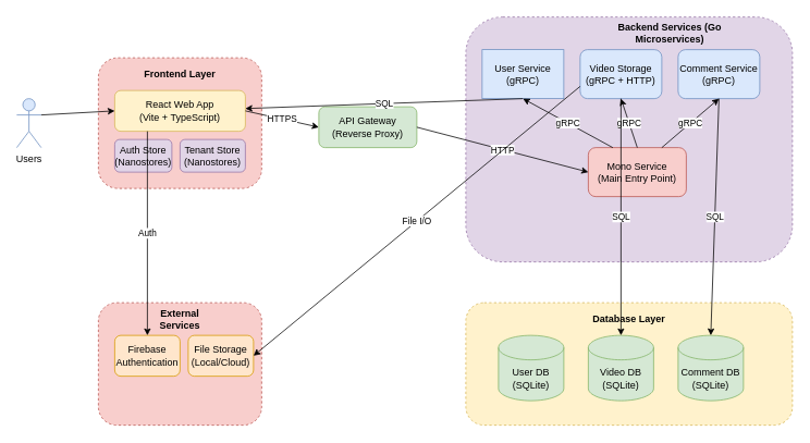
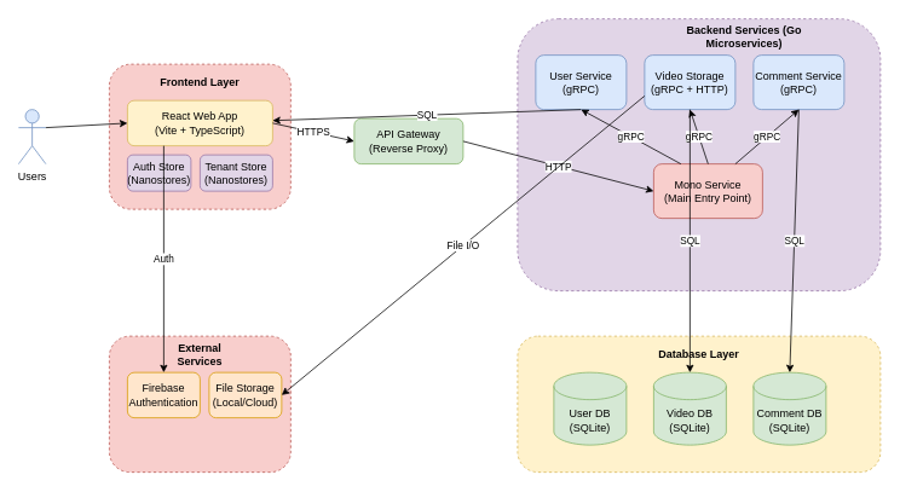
  <mxCell id="0" />
  <mxCell id="1" parent="0" />
  <mxCell id="2" value="Users" style="shape=umlActor;verticalLabelPosition=bottom;verticalAlign=top;html=1;outlineConnect=0;fillColor=#dae8fc;strokeColor=#6c8ebf;" parent="1" vertex="1"><mxGeometry x="20" y="120" width="30" height="60" as="geometry" /></mxCell>
  <mxCell id="3" value="" style="rounded=1;whiteSpace=wrap;html=1;fillColor=#f8cecc;strokeColor=#b85450;dashed=1;" parent="1" vertex="1"><mxGeometry x="120" y="70" width="200" height="160" as="geometry" /></mxCell>
  <mxCell id="4" value="Frontend Layer" style="text;html=1;strokeColor=none;fillColor=none;align=center;verticalAlign=middle;whiteSpace=wrap;rounded=0;fontStyle=1;" parent="1" vertex="1"><mxGeometry x="170" y="80" width="100" height="20" as="geometry" /></mxCell>
  <mxCell id="5" value="React Web App&#10;(Vite + TypeScript)" style="rounded=1;whiteSpace=wrap;html=1;fillColor=#fff2cc;strokeColor=#d6b656;" parent="1" vertex="1"><mxGeometry x="140" y="110" width="160" height="50" as="geometry" /></mxCell>
  <mxCell id="6" value="Auth Store&#10;(Nanostores)" style="rounded=1;whiteSpace=wrap;html=1;fillColor=#e1d5e7;strokeColor=#9673a6;" parent="1" vertex="1"><mxGeometry x="140" y="170" width="70" height="40" as="geometry" /></mxCell>
  <mxCell id="7" value="Tenant Store&#10;(Nanostores)" style="rounded=1;whiteSpace=wrap;html=1;fillColor=#e1d5e7;strokeColor=#9673a6;" parent="1" vertex="1"><mxGeometry x="220" y="170" width="80" height="40" as="geometry" /></mxCell>
  <mxCell id="8" value="API Gateway&#10;(Reverse Proxy)" style="rounded=1;whiteSpace=wrap;html=1;fillColor=#d5e8d4;strokeColor=#82b366;" parent="1" vertex="1"><mxGeometry x="390" y="130" width="120" height="50" as="geometry" /></mxCell>
  <mxCell id="9" value="" style="rounded=1;whiteSpace=wrap;html=1;fillColor=#e1d5e7;strokeColor=#9673a6;dashed=1;" parent="1" vertex="1"><mxGeometry x="570" y="20" width="400" height="300" as="geometry" /></mxCell>
  <mxCell id="10" value="Backend Services (Go Microservices)" style="text;html=1;strokeColor=none;fillColor=none;align=center;verticalAlign=middle;whiteSpace=wrap;rounded=0;fontStyle=1;" parent="1" vertex="1"><mxGeometry x="720" y="30" width="200" height="20" as="geometry" /></mxCell>
- <mxCell id="11" value="User Service&#10;(gRPC)" style="whiteSpace=wrap;html=1;fillColor=#dae8fc;strokeColor=#6c8ebf;rounded=0;" parent="1" vertex="1"><mxGeometry x="590" y="60" width="100" height="60" as="geometry" /></mxCell>
+ <mxCell id="11" value="User Service&#10;(gRPC)" style="rounded=1;whiteSpace=wrap;html=1;fillColor=#dae8fc;strokeColor=#6c8ebf;" parent="1" vertex="1"><mxGeometry x="590" y="60" width="100" height="60" as="geometry" /></mxCell>
  <mxCell id="12" value="Video Storage&#10;(gRPC + HTTP)" style="rounded=1;whiteSpace=wrap;html=1;fillColor=#dae8fc;strokeColor=#6c8ebf;" parent="1" vertex="1"><mxGeometry x="710" y="60" width="100" height="60" as="geometry" /></mxCell>
  <mxCell id="13" value="Comment Service&#10;(gRPC)" style="rounded=1;whiteSpace=wrap;html=1;fillColor=#dae8fc;strokeColor=#6c8ebf;" parent="1" vertex="1"><mxGeometry x="830" y="60" width="100" height="60" as="geometry" /></mxCell>
  <mxCell id="14" value="Mono Service&#10;(Main Entry Point)" style="rounded=1;whiteSpace=wrap;html=1;fillColor=#f8cecc;strokeColor=#b85450;" parent="1" vertex="1"><mxGeometry x="720" y="180" width="120" height="60" as="geometry" /></mxCell>
  <mxCell id="15" value="" style="rounded=1;whiteSpace=wrap;html=1;fillColor=#fff2cc;strokeColor=#d6b656;dashed=1;" parent="1" vertex="1"><mxGeometry x="570" y="370" width="400" height="150" as="geometry" /></mxCell>
  <mxCell id="16" value="Database Layer" style="text;html=1;strokeColor=none;fillColor=none;align=center;verticalAlign=middle;whiteSpace=wrap;rounded=0;fontStyle=1;" parent="1" vertex="1"><mxGeometry x="720" y="380" width="100" height="20" as="geometry" /></mxCell>
  <mxCell id="17" value="User DB&#10;(SQLite)" style="shape=cylinder3;whiteSpace=wrap;html=1;boundedLbl=1;backgroundOutline=1;size=15;fillColor=#d5e8d4;strokeColor=#82b366;" parent="1" vertex="1"><mxGeometry x="610" y="410" width="80" height="80" as="geometry" /></mxCell>
  <mxCell id="18" value="Video DB&#10;(SQLite)" style="shape=cylinder3;whiteSpace=wrap;html=1;boundedLbl=1;backgroundOutline=1;size=15;fillColor=#d5e8d4;strokeColor=#82b366;" parent="1" vertex="1"><mxGeometry x="720" y="410" width="80" height="80" as="geometry" /></mxCell>
  <mxCell id="19" value="Comment DB&#10;(SQLite)" style="shape=cylinder3;whiteSpace=wrap;html=1;boundedLbl=1;backgroundOutline=1;size=15;fillColor=#d5e8d4;strokeColor=#82b366;" parent="1" vertex="1"><mxGeometry x="830" y="410" width="80" height="80" as="geometry" /></mxCell>
  <mxCell id="20" value="" style="rounded=1;whiteSpace=wrap;html=1;fillColor=#f8cecc;strokeColor=#b85450;dashed=1;" parent="1" vertex="1"><mxGeometry x="120" y="370" width="200" height="150" as="geometry" /></mxCell>
  <mxCell id="21" value="External Services" style="text;html=1;strokeColor=none;fillColor=none;align=center;verticalAlign=middle;whiteSpace=wrap;rounded=0;fontStyle=1;" parent="1" vertex="1"><mxGeometry x="170" y="380" width="100" height="20" as="geometry" /></mxCell>
  <mxCell id="22" value="Firebase&#10;Authentication" style="rounded=1;whiteSpace=wrap;html=1;fillColor=#ffe6cc;strokeColor=#d79b00;" parent="1" vertex="1"><mxGeometry x="140" y="410" width="80" height="50" as="geometry" /></mxCell>
  <mxCell id="23" value="File Storage&#10;(Local/Cloud)" style="rounded=1;whiteSpace=wrap;html=1;fillColor=#ffe6cc;strokeColor=#d79b00;" parent="1" vertex="1"><mxGeometry x="230" y="410" width="80" height="50" as="geometry" /></mxCell>
  <mxCell id="24" value="" style="endArrow=classic;html=1;rounded=0;entryX=0;entryY=0.5;entryDx=0;entryDy=0;exitX=1;exitY=0.333;exitDx=0;exitDy=0;" parent="1" source="2" target="5" edge="1"><mxGeometry width="50" height="50" relative="1" as="geometry"><mxPoint x="60" y="140" as="sourcePoint" /><mxPoint x="110" y="90" as="targetPoint" /></mxGeometry></mxCell>
  <mxCell id="25" value="HTTPS" style="endArrow=classic;html=1;rounded=0;entryX=0;entryY=0.5;entryDx=0;entryDy=0;exitX=1;exitY=0.5;exitDx=0;exitDy=0;" parent="1" source="5" target="8" edge="1"><mxGeometry width="50" height="50" relative="1" as="geometry"><mxPoint x="320" y="135" as="sourcePoint" /><mxPoint x="370" y="85" as="targetPoint" /></mxGeometry></mxCell>
  <mxCell id="26" value="HTTP" style="endArrow=classic;html=1;rounded=0;entryX=0;entryY=0.5;entryDx=0;entryDy=0;exitX=1;exitY=0.5;exitDx=0;exitDy=0;" parent="1" source="8" target="14" edge="1"><mxGeometry width="50" height="50" relative="1" as="geometry"><mxPoint x="510" y="155" as="sourcePoint" /><mxPoint x="560" y="105" as="targetPoint" /></mxGeometry></mxCell>
  <mxCell id="27" value="gRPC" style="endArrow=classic;html=1;rounded=0;entryX=0.5;entryY=1;entryDx=0;entryDy=0;exitX=0.25;exitY=0;exitDx=0;exitDy=0;" parent="1" source="14" target="11" edge="1"><mxGeometry width="50" height="50" relative="1" as="geometry"><mxPoint x="730" y="140" as="sourcePoint" /><mxPoint x="640" y="120" as="targetPoint" /></mxGeometry></mxCell>
  <mxCell id="28" value="gRPC" style="endArrow=classic;html=1;rounded=0;entryX=0.5;entryY=1;entryDx=0;entryDy=0;exitX=0.5;exitY=0;exitDx=0;exitDy=0;" parent="1" source="14" target="12" edge="1"><mxGeometry width="50" height="50" relative="1" as="geometry"><mxPoint x="760" y="140" as="sourcePoint" /><mxPoint x="760" y="120" as="targetPoint" /></mxGeometry></mxCell>
  <mxCell id="29" value="gRPC" style="endArrow=classic;html=1;rounded=0;entryX=0.5;entryY=1;entryDx=0;entryDy=0;exitX=0.75;exitY=0;exitDx=0;exitDy=0;" parent="1" source="14" target="13" edge="1"><mxGeometry width="50" height="50" relative="1" as="geometry"><mxPoint x="790" y="140" as="sourcePoint" /><mxPoint x="880" y="120" as="targetPoint" /></mxGeometry></mxCell>
  <mxCell id="30" value="SQL" style="endArrow=classic;html=1;rounded=0;exitX=0.5;exitY=1;exitDx=0;exitDy=0;" parent="1" source="11" target="5" edge="1"><mxGeometry width="50" height="50" relative="1" as="geometry"><mxPoint x="640" y="120" as="sourcePoint" /><mxPoint x="650" y="410" as="targetPoint" /></mxGeometry></mxCell>
  <mxCell id="31" value="SQL" style="endArrow=classic;html=1;rounded=0;entryX=0.5;entryY=0;entryDx=0;entryDy=0;entryPerimeter=0;exitX=0.5;exitY=1;exitDx=0;exitDy=0;" parent="1" source="12" target="18" edge="1"><mxGeometry width="50" height="50" relative="1" as="geometry"><mxPoint x="760" y="120" as="sourcePoint" /><mxPoint x="760" y="410" as="targetPoint" /></mxGeometry></mxCell>
  <mxCell id="32" value="SQL" style="endArrow=classic;html=1;rounded=0;entryX=0.5;entryY=0;entryDx=0;entryDy=0;entryPerimeter=0;exitX=0.5;exitY=1;exitDx=0;exitDy=0;" parent="1" source="13" target="19" edge="1"><mxGeometry width="50" height="50" relative="1" as="geometry"><mxPoint x="880" y="120" as="sourcePoint" /><mxPoint x="870" y="410" as="targetPoint" /></mxGeometry></mxCell>
  <mxCell id="33" value="Auth" style="endArrow=classic;html=1;rounded=0;entryX=0.5;entryY=0;entryDx=0;entryDy=0;exitX=0.25;exitY=1;exitDx=0;exitDy=0;" parent="1" source="5" target="22" edge="1"><mxGeometry width="50" height="50" relative="1" as="geometry"><mxPoint x="180" y="160" as="sourcePoint" /><mxPoint x="180" y="410" as="targetPoint" /></mxGeometry></mxCell>
  <mxCell id="34" value="File I/O" style="endArrow=classic;html=1;rounded=0;entryX=1;entryY=0.5;entryDx=0;entryDy=0;exitX=0;exitY=0.75;exitDx=0;exitDy=0;" parent="1" source="12" target="23" edge="1"><mxGeometry width="50" height="50" relative="1" as="geometry"><mxPoint x="710" y="105" as="sourcePoint" /><mxPoint x="310" y="435" as="targetPoint" /></mxGeometry></mxCell>
